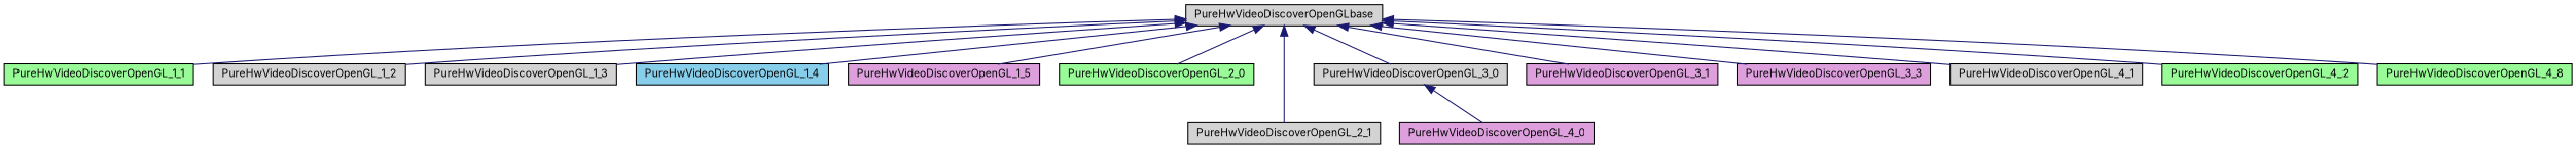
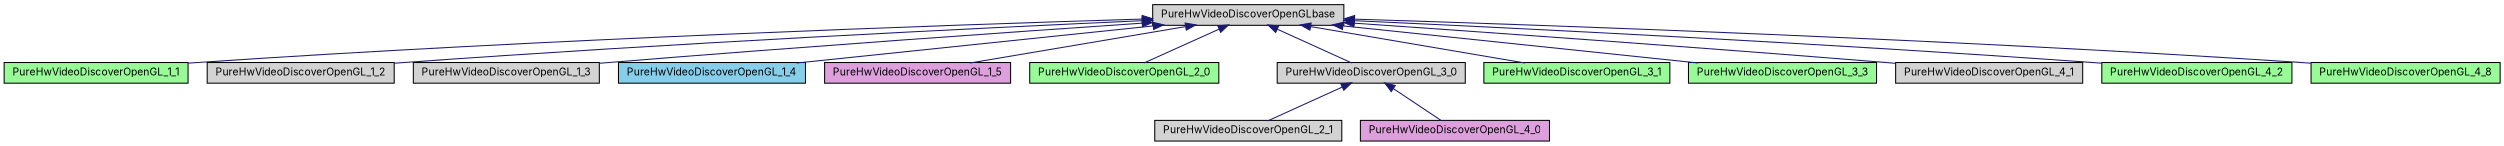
  digraph {
    fontname=Inter
    rankdir=TB
    node [color=black fillcolor=lightgrey fontname=Inter fontsize=10 shape=record style=filled]
    edge [color=midnightblue dir=back fontname=Inter fontsize=10 labelfontname=Helvetica labelfontsize=10 style=solid]
    n1 [fontcolor=black height=0.2 label=PureHwVideoDiscoverOpenGLbase width=0.4]
    n2 [fillcolor=palegreen height=0.2 label=PureHwVideoDiscoverOpenGL_1_1 width=0.4]
    n3 [height=0.2 label=PureHwVideoDiscoverOpenGL_1_2 width=0.4]
    n4 [height=0.2 label=PureHwVideoDiscoverOpenGL_1_3 width=0.4]
    n5 [fillcolor=skyblue height=0.2 label=PureHwVideoDiscoverOpenGL_1_4 width=0.4]
    n6 [fillcolor=plum height=0.2 label=PureHwVideoDiscoverOpenGL_1_5 width=0.4]
    n7 [fillcolor=palegreen height=0.2 label=PureHwVideoDiscoverOpenGL_2_0 width=0.4]
    n8 [height=0.2 label=PureHwVideoDiscoverOpenGL_2_1 width=0.4]
    n9 [height=0.2 label=PureHwVideoDiscoverOpenGL_3_0 width=0.4]
-   n10 [fillcolor=plum height=0.2 label=PureHwVideoDiscoverOpenGL_3_1 width=0.4]
-   n11 [fillcolor=plum height=0.2 label=PureHwVideoDiscoverOpenGL_3_3 width=0.4]
+   n10 [fillcolor=palegreen height=0.2 label=PureHwVideoDiscoverOpenGL_3_1 width=0.4]
+   n11 [fillcolor=palegreen height=0.2 label=PureHwVideoDiscoverOpenGL_3_3 width=0.4]
    n12 [height=0.2 label=PureHwVideoDiscoverOpenGL_4_1 width=0.4]
    n13 [fillcolor=palegreen height=0.2 label=PureHwVideoDiscoverOpenGL_4_2 width=0.4]
    n14 [fillcolor=palegreen height=0.2 label=PureHwVideoDiscoverOpenGL_4_8 width=0.4]
    n15 [fillcolor=plum height=0.2 label=PureHwVideoDiscoverOpenGL_4_0 width=0.4]
    n1 -> n2
    n1 -> n3
    n1 -> n4
    n1 -> n5
    n1 -> n6
    n1 -> n7
-   n1 -> n8
+   n9 -> n8
    n1 -> n9
    n1 -> n10
    n1 -> n11
    n1 -> n12
    n1 -> n13
    n1 -> n14
    n9 -> n15
  }
